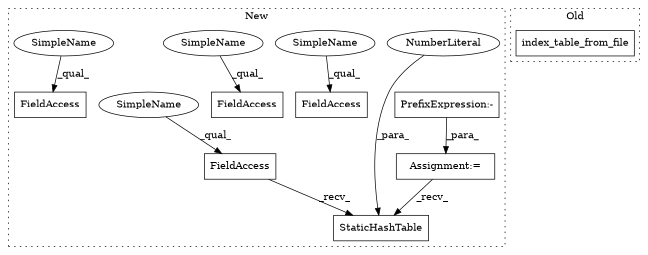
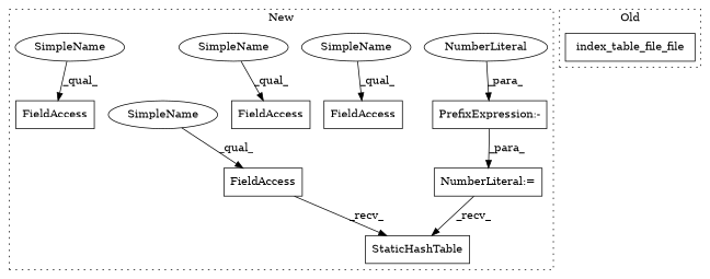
  digraph {
    node [a=22 l=17 s=4587 shape=box]
    n1 [a=32 l="16,1" label=StaticHashTable s="4605,4635"]
    n2 [a=38 l=1 label="PrefixExpression:-" s=4633]
    n3 [a=34 l=1 label=NumberLiteral s=4634 shape=ellipse]
    n4 [label=FieldAccess]
    n5 [label=FieldAccess s=4527]
    n6 [label=FieldAccess s=4467]
    n7 [label=FieldAccess s=4449]
-   n8 [a=7 l=1 label="Assignment:=" s=4402]
+   n8 [a=7 l=1 label="NumberLiteral:=" s=4402]
    n9 [a=42 l=10 label=SimpleName s=4527 shape=ellipse]
    n10 [a=42 l=10 label=SimpleName s=4449 shape=ellipse]
    n11 [a=42 l=10 label=SimpleName shape=ellipse]
    n12 [a=42 l=10 label=SimpleName s=4467 shape=ellipse]
-   n13 [a=32 l="22,1" label=index_table_from_file s="4394,4423"]
+   n13 [a=32 l="22,1" label=index_table_file_file s="4394,4423"]
    subgraph cluster_1 {
      label=New
      style=dotted
      n1
      n2
      n3
      n4
      n5
      n6
      n7
      n8
      n9
      n10
      n11
      n12
    }
    subgraph cluster_2 {
      label=Old
      style=dotted
      n13
    }
    n2 -> n8 [label=_para_]
-   n3 -> n1 [label=_para_]
+   n3 -> n2 [label=_para_]
    n4 -> n1 [label=_recv_]
    n8 -> n1 [label=_recv_]
    n9 -> n5 [label=_qual_]
    n10 -> n7 [label=_qual_]
    n11 -> n4 [label=_qual_]
    n12 -> n6 [label=_qual_]
  }
